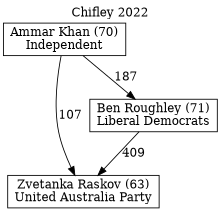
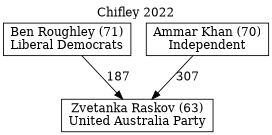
  digraph {
    label="Chifley 2022"
    labelloc=t
    mclimit=10
    node [shape=box]
    n1 [label="Zvetanka Raskov (63)\nUnited Australia Party"]
    n2 [label="Ben Roughley (71)\nLiberal Democrats"]
    n3 [label="Ammar Khan (70)\nIndependent"]
-   n2 -> n1 [label=409]
-   n3 -> n1 [label=107]
-   n3 -> n2 [label=187]
+   n2 -> n1 [label=187]
+   n3 -> n1 [label=307]
  }
